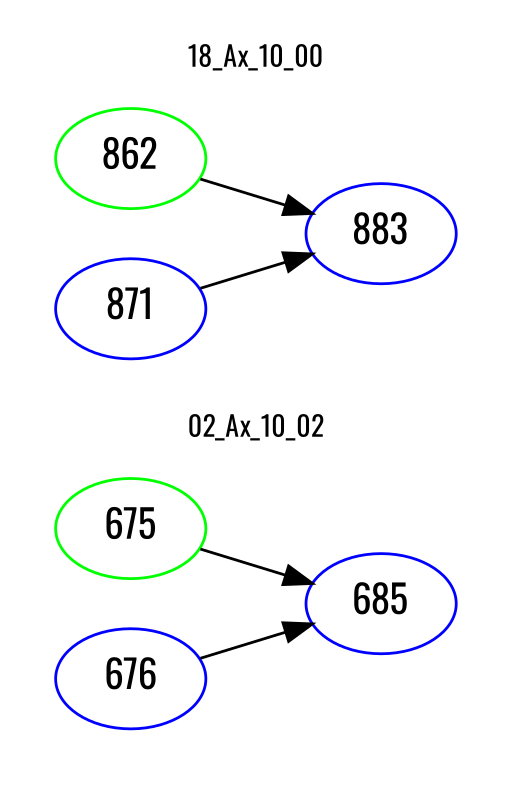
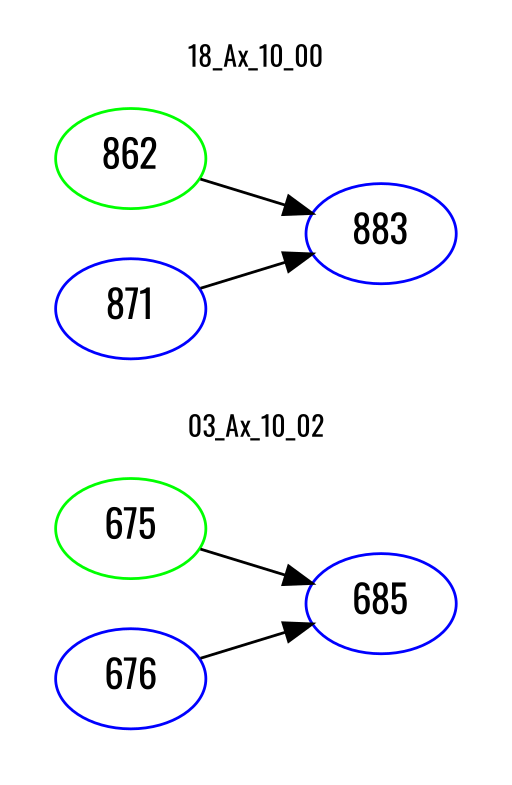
  digraph {
    fontname=Oswald
    rankdir=LR
    node [color=blue fontname=Oswald]
    edge [color=black fontname=Oswald]
    n1 [color=green label=675]
    n2 [label=685]
    n3 [label=676]
    n4 [color=green label=862]
    n5 [label=871]
    n6 [label=883]
    subgraph cluster_1 {
      color=white
      fontsize=10
-     label="02_Ax_10_02"
+     label="03_Ax_10_02"
      n1
      n2
      n3
    }
    subgraph cluster_2 {
      color=white
      fontsize=10
      label="18_Ax_10_00"
      n4
      n5
      n6
    }
    n1 -> n2
    n3 -> n2
    n4 -> n6
    n5 -> n6
  }
